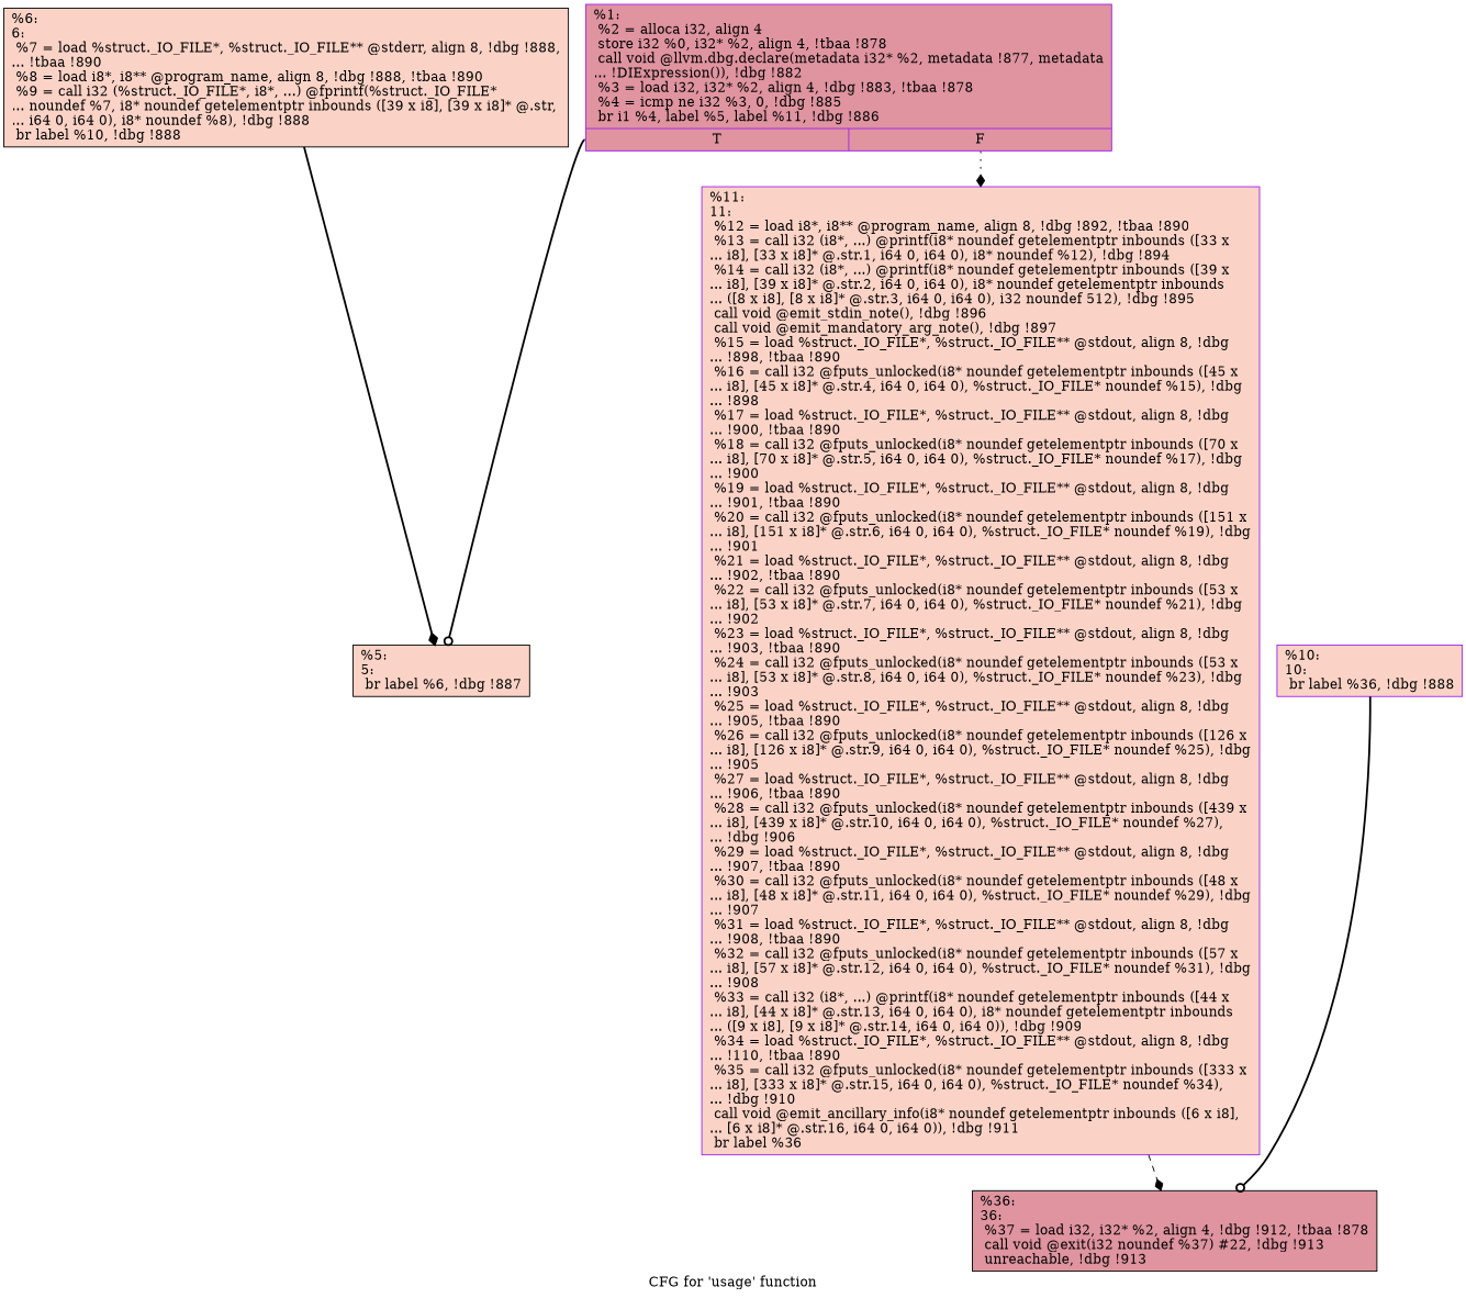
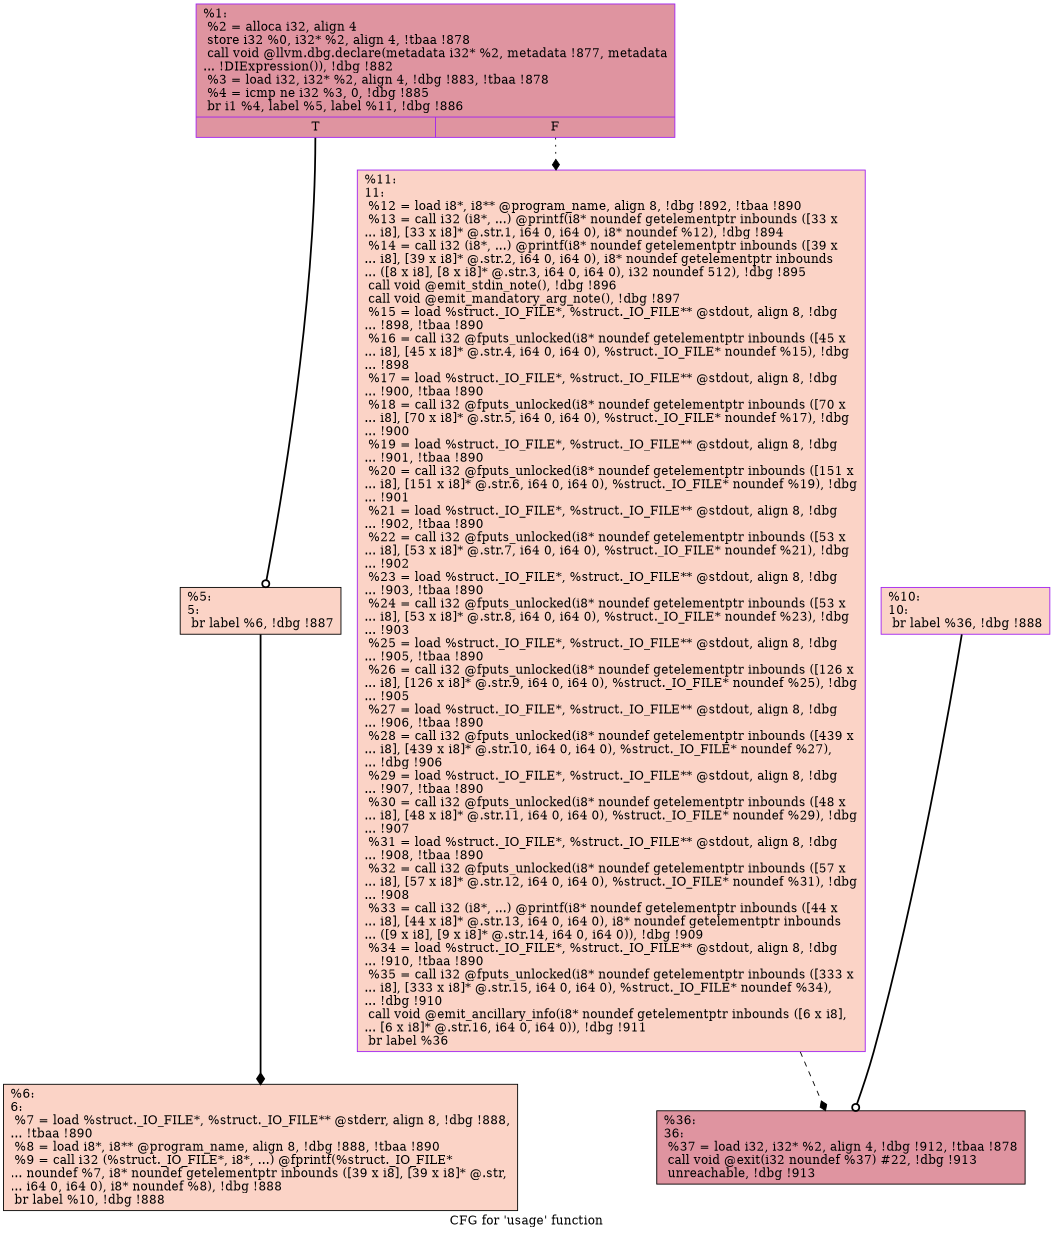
  digraph {
    label="CFG for 'usage' function"
    node [color=purple fillcolor="#f59c7d70" shape=record style=filled]
    edge [arrowhead=diamond style=bold]
    n1 [fillcolor="#b70d2870" label="{%1:\l  %2 = alloca i32, align 4\l  store i32 %0, i32* %2, align 4, !tbaa !878\l  call void @llvm.dbg.declare(metadata i32* %2, metadata !877, metadata\l... !DIExpression()), !dbg !882\l  %3 = load i32, i32* %2, align 4, !dbg !883, !tbaa !878\l  %4 = icmp ne i32 %3, 0, !dbg !885\l  br i1 %4, label %5, label %11, !dbg !886\l|{<s0>T|<s1>F}}"]
    n2 [color=black label="{%5:\l5:                                                \l  br label %6, !dbg !887\l}"]
-   n3 [label="{%11:\l11:                                               \l  %12 = load i8*, i8** @program_name, align 8, !dbg !892, !tbaa !890\l  %13 = call i32 (i8*, ...) @printf(i8* noundef getelementptr inbounds ([33 x\l... i8], [33 x i8]* @.str.1, i64 0, i64 0), i8* noundef %12), !dbg !894\l  %14 = call i32 (i8*, ...) @printf(i8* noundef getelementptr inbounds ([39 x\l... i8], [39 x i8]* @.str.2, i64 0, i64 0), i8* noundef getelementptr inbounds\l... ([8 x i8], [8 x i8]* @.str.3, i64 0, i64 0), i32 noundef 512), !dbg !895\l  call void @emit_stdin_note(), !dbg !896\l  call void @emit_mandatory_arg_note(), !dbg !897\l  %15 = load %struct._IO_FILE*, %struct._IO_FILE** @stdout, align 8, !dbg\l... !898, !tbaa !890\l  %16 = call i32 @fputs_unlocked(i8* noundef getelementptr inbounds ([45 x\l... i8], [45 x i8]* @.str.4, i64 0, i64 0), %struct._IO_FILE* noundef %15), !dbg\l... !898\l  %17 = load %struct._IO_FILE*, %struct._IO_FILE** @stdout, align 8, !dbg\l... !900, !tbaa !890\l  %18 = call i32 @fputs_unlocked(i8* noundef getelementptr inbounds ([70 x\l... i8], [70 x i8]* @.str.5, i64 0, i64 0), %struct._IO_FILE* noundef %17), !dbg\l... !900\l  %19 = load %struct._IO_FILE*, %struct._IO_FILE** @stdout, align 8, !dbg\l... !901, !tbaa !890\l  %20 = call i32 @fputs_unlocked(i8* noundef getelementptr inbounds ([151 x\l... i8], [151 x i8]* @.str.6, i64 0, i64 0), %struct._IO_FILE* noundef %19), !dbg\l... !901\l  %21 = load %struct._IO_FILE*, %struct._IO_FILE** @stdout, align 8, !dbg\l... !902, !tbaa !890\l  %22 = call i32 @fputs_unlocked(i8* noundef getelementptr inbounds ([53 x\l... i8], [53 x i8]* @.str.7, i64 0, i64 0), %struct._IO_FILE* noundef %21), !dbg\l... !902\l  %23 = load %struct._IO_FILE*, %struct._IO_FILE** @stdout, align 8, !dbg\l... !903, !tbaa !890\l  %24 = call i32 @fputs_unlocked(i8* noundef getelementptr inbounds ([53 x\l... i8], [53 x i8]* @.str.8, i64 0, i64 0), %struct._IO_FILE* noundef %23), !dbg\l... !903\l  %25 = load %struct._IO_FILE*, %struct._IO_FILE** @stdout, align 8, !dbg\l... !905, !tbaa !890\l  %26 = call i32 @fputs_unlocked(i8* noundef getelementptr inbounds ([126 x\l... i8], [126 x i8]* @.str.9, i64 0, i64 0), %struct._IO_FILE* noundef %25), !dbg\l... !905\l  %27 = load %struct._IO_FILE*, %struct._IO_FILE** @stdout, align 8, !dbg\l... !906, !tbaa !890\l  %28 = call i32 @fputs_unlocked(i8* noundef getelementptr inbounds ([439 x\l... i8], [439 x i8]* @.str.10, i64 0, i64 0), %struct._IO_FILE* noundef %27),\l... !dbg !906\l  %29 = load %struct._IO_FILE*, %struct._IO_FILE** @stdout, align 8, !dbg\l... !907, !tbaa !890\l  %30 = call i32 @fputs_unlocked(i8* noundef getelementptr inbounds ([48 x\l... i8], [48 x i8]* @.str.11, i64 0, i64 0), %struct._IO_FILE* noundef %29), !dbg\l... !907\l  %31 = load %struct._IO_FILE*, %struct._IO_FILE** @stdout, align 8, !dbg\l... !908, !tbaa !890\l  %32 = call i32 @fputs_unlocked(i8* noundef getelementptr inbounds ([57 x\l... i8], [57 x i8]* @.str.12, i64 0, i64 0), %struct._IO_FILE* noundef %31), !dbg\l... !908\l  %33 = call i32 (i8*, ...) @printf(i8* noundef getelementptr inbounds ([44 x\l... i8], [44 x i8]* @.str.13, i64 0, i64 0), i8* noundef getelementptr inbounds\l... ([9 x i8], [9 x i8]* @.str.14, i64 0, i64 0)), !dbg !909\l  %34 = load %struct._IO_FILE*, %struct._IO_FILE** @stdout, align 8, !dbg\l... !110, !tbaa !890\l  %35 = call i32 @fputs_unlocked(i8* noundef getelementptr inbounds ([333 x\l... i8], [333 x i8]* @.str.15, i64 0, i64 0), %struct._IO_FILE* noundef %34),\l... !dbg !910\l  call void @emit_ancillary_info(i8* noundef getelementptr inbounds ([6 x i8],\l... [6 x i8]* @.str.16, i64 0, i64 0)), !dbg !911\l  br label %36\l}"]
+   n3 [label="{%11:\l11:                                               \l  %12 = load i8*, i8** @program_name, align 8, !dbg !892, !tbaa !890\l  %13 = call i32 (i8*, ...) @printf(i8* noundef getelementptr inbounds ([33 x\l... i8], [33 x i8]* @.str.1, i64 0, i64 0), i8* noundef %12), !dbg !894\l  %14 = call i32 (i8*, ...) @printf(i8* noundef getelementptr inbounds ([39 x\l... i8], [39 x i8]* @.str.2, i64 0, i64 0), i8* noundef getelementptr inbounds\l... ([8 x i8], [8 x i8]* @.str.3, i64 0, i64 0), i32 noundef 512), !dbg !895\l  call void @emit_stdin_note(), !dbg !896\l  call void @emit_mandatory_arg_note(), !dbg !897\l  %15 = load %struct._IO_FILE*, %struct._IO_FILE** @stdout, align 8, !dbg\l... !898, !tbaa !890\l  %16 = call i32 @fputs_unlocked(i8* noundef getelementptr inbounds ([45 x\l... i8], [45 x i8]* @.str.4, i64 0, i64 0), %struct._IO_FILE* noundef %15), !dbg\l... !898\l  %17 = load %struct._IO_FILE*, %struct._IO_FILE** @stdout, align 8, !dbg\l... !900, !tbaa !890\l  %18 = call i32 @fputs_unlocked(i8* noundef getelementptr inbounds ([70 x\l... i8], [70 x i8]* @.str.5, i64 0, i64 0), %struct._IO_FILE* noundef %17), !dbg\l... !900\l  %19 = load %struct._IO_FILE*, %struct._IO_FILE** @stdout, align 8, !dbg\l... !901, !tbaa !890\l  %20 = call i32 @fputs_unlocked(i8* noundef getelementptr inbounds ([151 x\l... i8], [151 x i8]* @.str.6, i64 0, i64 0), %struct._IO_FILE* noundef %19), !dbg\l... !901\l  %21 = load %struct._IO_FILE*, %struct._IO_FILE** @stdout, align 8, !dbg\l... !902, !tbaa !890\l  %22 = call i32 @fputs_unlocked(i8* noundef getelementptr inbounds ([53 x\l... i8], [53 x i8]* @.str.7, i64 0, i64 0), %struct._IO_FILE* noundef %21), !dbg\l... !902\l  %23 = load %struct._IO_FILE*, %struct._IO_FILE** @stdout, align 8, !dbg\l... !903, !tbaa !890\l  %24 = call i32 @fputs_unlocked(i8* noundef getelementptr inbounds ([53 x\l... i8], [53 x i8]* @.str.8, i64 0, i64 0), %struct._IO_FILE* noundef %23), !dbg\l... !903\l  %25 = load %struct._IO_FILE*, %struct._IO_FILE** @stdout, align 8, !dbg\l... !905, !tbaa !890\l  %26 = call i32 @fputs_unlocked(i8* noundef getelementptr inbounds ([126 x\l... i8], [126 x i8]* @.str.9, i64 0, i64 0), %struct._IO_FILE* noundef %25), !dbg\l... !905\l  %27 = load %struct._IO_FILE*, %struct._IO_FILE** @stdout, align 8, !dbg\l... !906, !tbaa !890\l  %28 = call i32 @fputs_unlocked(i8* noundef getelementptr inbounds ([439 x\l... i8], [439 x i8]* @.str.10, i64 0, i64 0), %struct._IO_FILE* noundef %27),\l... !dbg !906\l  %29 = load %struct._IO_FILE*, %struct._IO_FILE** @stdout, align 8, !dbg\l... !907, !tbaa !890\l  %30 = call i32 @fputs_unlocked(i8* noundef getelementptr inbounds ([48 x\l... i8], [48 x i8]* @.str.11, i64 0, i64 0), %struct._IO_FILE* noundef %29), !dbg\l... !907\l  %31 = load %struct._IO_FILE*, %struct._IO_FILE** @stdout, align 8, !dbg\l... !908, !tbaa !890\l  %32 = call i32 @fputs_unlocked(i8* noundef getelementptr inbounds ([57 x\l... i8], [57 x i8]* @.str.12, i64 0, i64 0), %struct._IO_FILE* noundef %31), !dbg\l... !908\l  %33 = call i32 (i8*, ...) @printf(i8* noundef getelementptr inbounds ([44 x\l... i8], [44 x i8]* @.str.13, i64 0, i64 0), i8* noundef getelementptr inbounds\l... ([9 x i8], [9 x i8]* @.str.14, i64 0, i64 0)), !dbg !909\l  %34 = load %struct._IO_FILE*, %struct._IO_FILE** @stdout, align 8, !dbg\l... !910, !tbaa !890\l  %35 = call i32 @fputs_unlocked(i8* noundef getelementptr inbounds ([333 x\l... i8], [333 x i8]* @.str.15, i64 0, i64 0), %struct._IO_FILE* noundef %34),\l... !dbg !910\l  call void @emit_ancillary_info(i8* noundef getelementptr inbounds ([6 x i8],\l... [6 x i8]* @.str.16, i64 0, i64 0)), !dbg !911\l  br label %36\l}"]
    n4 [color=black label="{%6:\l6:                                                \l  %7 = load %struct._IO_FILE*, %struct._IO_FILE** @stderr, align 8, !dbg !888,\l... !tbaa !890\l  %8 = load i8*, i8** @program_name, align 8, !dbg !888, !tbaa !890\l  %9 = call i32 (%struct._IO_FILE*, i8*, ...) @fprintf(%struct._IO_FILE*\l... noundef %7, i8* noundef getelementptr inbounds ([39 x i8], [39 x i8]* @.str,\l... i64 0, i64 0), i8* noundef %8), !dbg !888\l  br label %10, !dbg !888\l}"]
    n5 [color=black fillcolor="#b70d2870" label="{%36:\l36:                                               \l  %37 = load i32, i32* %2, align 4, !dbg !912, !tbaa !878\l  call void @exit(i32 noundef %37) #22, !dbg !913\l  unreachable, !dbg !913\l}"]
    n6 [label="{%10:\l10:                                               \l  br label %36, !dbg !888\l}"]
    n1 -> n2 [arrowhead=odot tailport=s0]
    n1 -> n3 [style=dotted tailport=s1]
-   n4 -> n2
+   n2 -> n4
    n3 -> n5 [style=dashed]
    n6 -> n5 [arrowhead=odot]
  }
